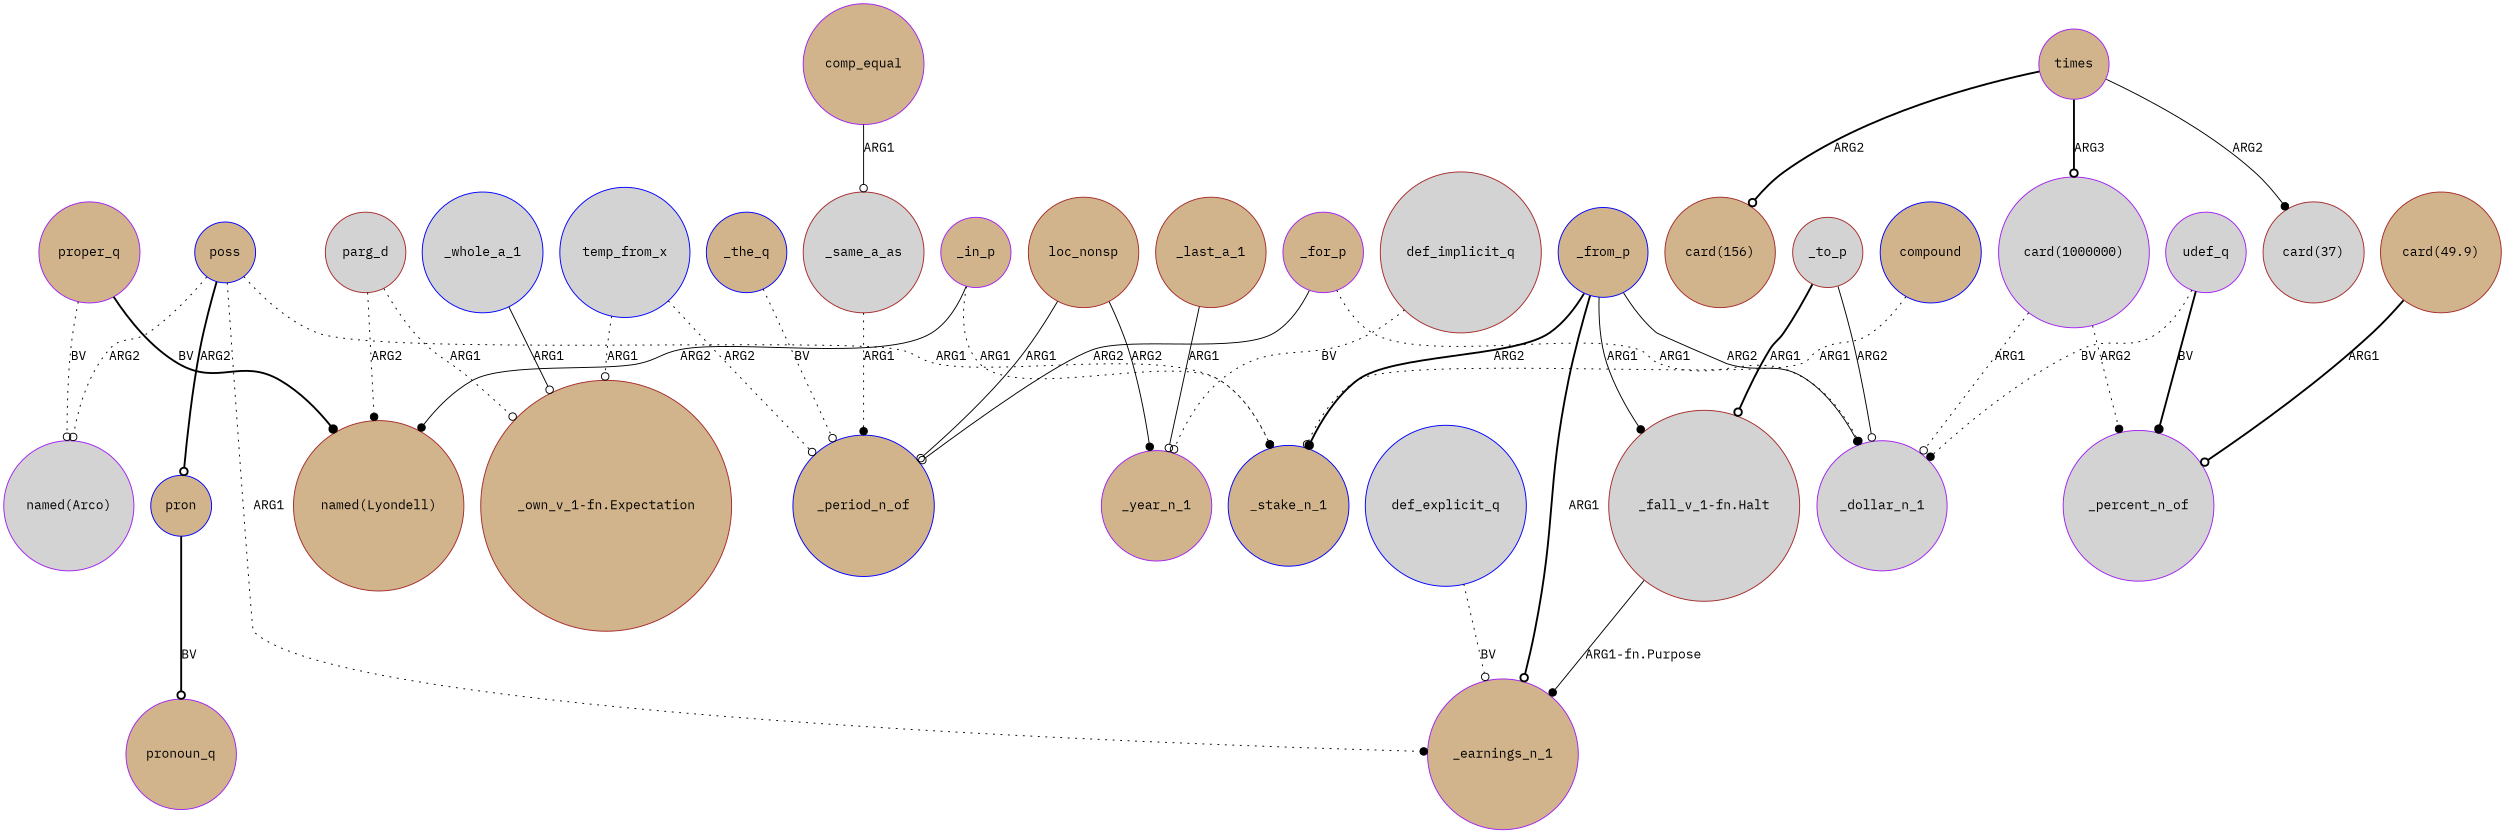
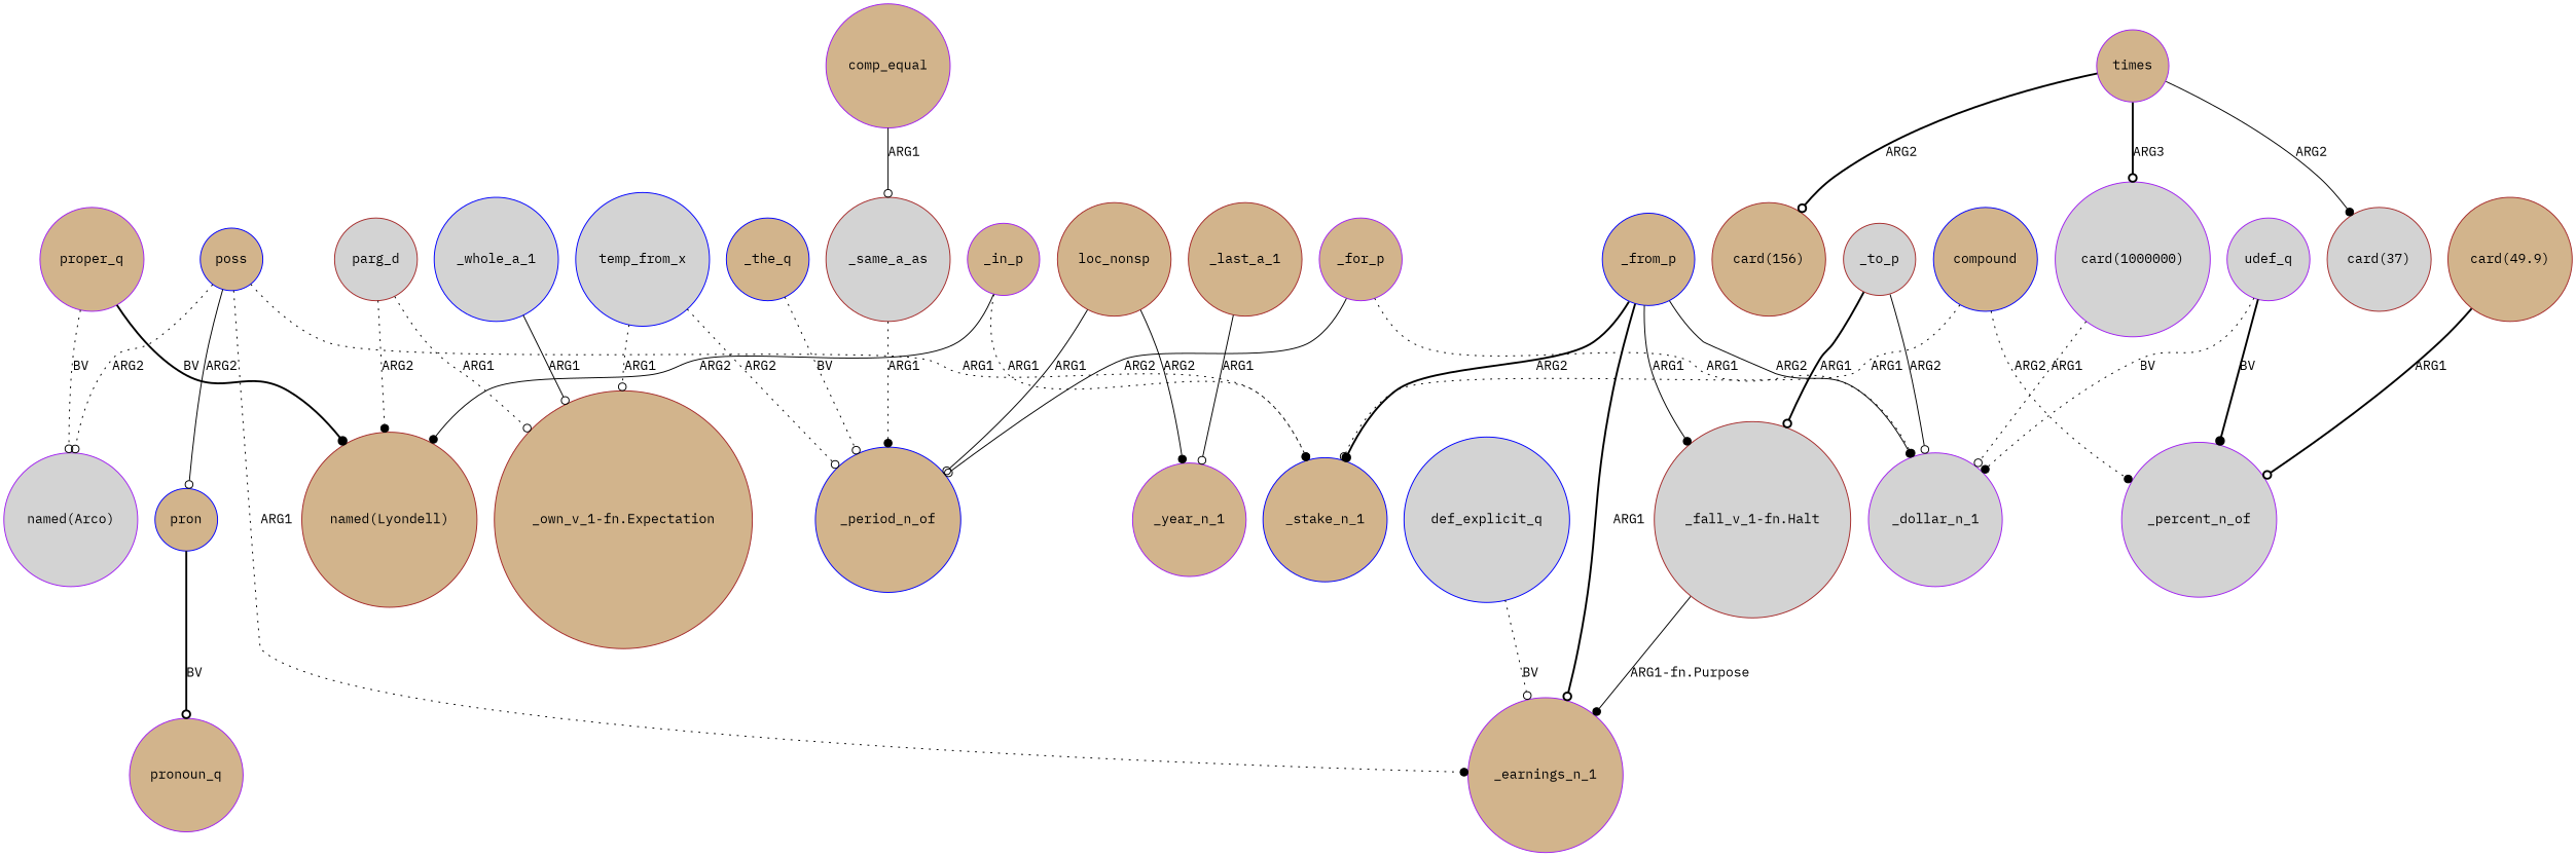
  digraph {
    fontname="IBM Plex Mono"
    node [color=purple fillcolor=tan fontname="IBM Plex Mono" shape=circle style=filled]
    edge [arrowhead=odot fontname="IBM Plex Mono" style=dotted]
    "named(Arco)" [fillcolor=lightgrey]
    proper_q
    "named(Lyondell)" [color=brown]
    _same_a_as [color=brown fillcolor=lightgrey]
    _period_n_of [color=blue]
    "_fall_v_1-fn.Halt" [color=brown fillcolor=lightgrey]
    _earnings_n_1
    n8 [color=blue fillcolor=lightgrey label=temp_from_x]
    "_own_v_1-fn.Expectation" [color=brown]
-   def_implicit_q [color=brown fillcolor=lightgrey]
    _year_n_1
    poss [color=blue]
    pron [color=blue]
    _stake_n_1 [color=blue]
    pronoun_q
    _from_p [color=blue]
    _dollar_n_1 [fillcolor=lightgrey]
    parg_d [color=brown fillcolor=lightgrey]
    "card(1000000)" [fillcolor=lightgrey]
    times
    "card(156)" [color=brown]
    "card(37)" [color=brown fillcolor=lightgrey]
    _to_p [color=brown fillcolor=lightgrey]
    loc_nonsp [color=brown]
    udef_q [fillcolor=lightgrey]
    _percent_n_of [fillcolor=lightgrey]
    compound [color=blue]
    _last_a_1 [color=brown]
    def_explicit_q [color=blue fillcolor=lightgrey]
    _whole_a_1 [color=blue fillcolor=lightgrey]
    _for_p
    _in_p
    _the_q [color=blue]
    comp_equal
    "card(49.9)" [color=brown]
    proper_q -> "named(Arco)" [label=BV]
    proper_q -> "named(Lyondell)" [arrowhead=dot label=BV style=bold]
    _same_a_as -> _period_n_of [arrowhead=dot label=ARG1]
    "_fall_v_1-fn.Halt" -> _earnings_n_1 [arrowhead=dot label="ARG1-fn.Purpose" style=solid]
    n8 -> _period_n_of [label=ARG2]
    n8 -> "_own_v_1-fn.Expectation" [label=ARG1]
-   def_implicit_q -> _year_n_1 [label=BV]
    poss -> "named(Arco)" [label=ARG2]
    poss -> _earnings_n_1 [arrowhead=dot label=ARG1]
-   poss -> pron [label=ARG2 style=bold]
+   poss -> pron [label=ARG2 style=solid]
    poss -> _stake_n_1 [arrowhead=dot label=ARG1]
    pron -> pronoun_q [label=BV style=bold]
    _from_p -> "_fall_v_1-fn.Halt" [arrowhead=dot label=ARG1 style=solid]
    _from_p -> _earnings_n_1 [label=ARG1 style=bold]
    _from_p -> _stake_n_1 [arrowhead=dot label=ARG2 style=bold]
    _from_p -> _dollar_n_1 [arrowhead=dot label=ARG2 style=solid]
    parg_d -> "named(Lyondell)" [arrowhead=dot label=ARG2]
    parg_d -> "_own_v_1-fn.Expectation" [label=ARG1]
    "card(1000000)" -> _dollar_n_1 [label=ARG1]
    times -> "card(1000000)" [label=ARG3 style=bold]
    times -> "card(156)" [label=ARG2 style=bold]
    times -> "card(37)" [arrowhead=dot label=ARG2 style=solid]
    _to_p -> "_fall_v_1-fn.Halt" [label=ARG1 style=bold]
    _to_p -> _dollar_n_1 [label=ARG2 style=solid]
    loc_nonsp -> _period_n_of [label=ARG1 style=solid]
    loc_nonsp -> _year_n_1 [arrowhead=dot label=ARG2 style=solid]
    udef_q -> _dollar_n_1 [arrowhead=dot label=BV]
    udef_q -> _percent_n_of [arrowhead=dot label=BV style=bold]
    compound -> _stake_n_1 [label=ARG1]
-   "card(1000000)" -> _percent_n_of [arrowhead=dot label=ARG2]
+   compound -> _percent_n_of [arrowhead=dot label=ARG2]
    _last_a_1 -> _year_n_1 [label=ARG1 style=solid]
    def_explicit_q -> _earnings_n_1 [label=BV]
    _whole_a_1 -> "_own_v_1-fn.Expectation" [label=ARG1 style=solid]
    _for_p -> _period_n_of [label=ARG2 style=solid]
    _for_p -> _dollar_n_1 [arrowhead=dot label=ARG1]
    _in_p -> "named(Lyondell)" [arrowhead=dot label=ARG2 style=solid]
    _in_p -> _stake_n_1 [label=ARG1]
    _the_q -> _period_n_of [label=BV]
    comp_equal -> _same_a_as [label=ARG1 style=solid]
    "card(49.9)" -> _percent_n_of [label=ARG1 style=bold]
  }
